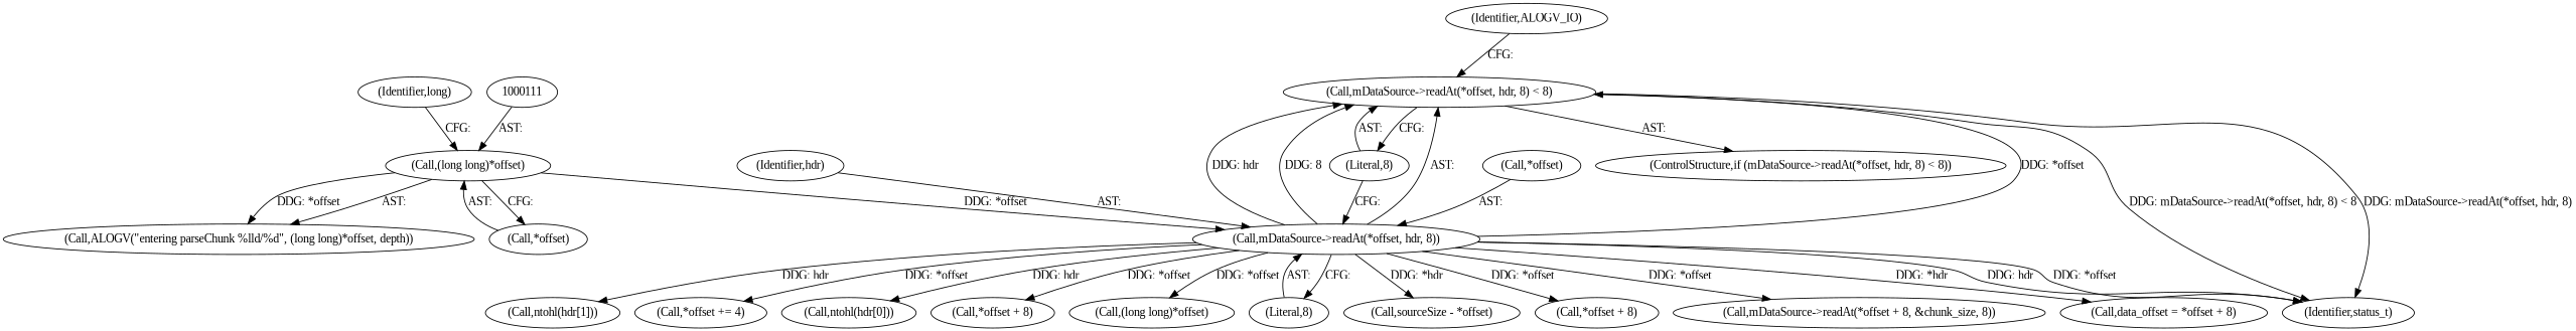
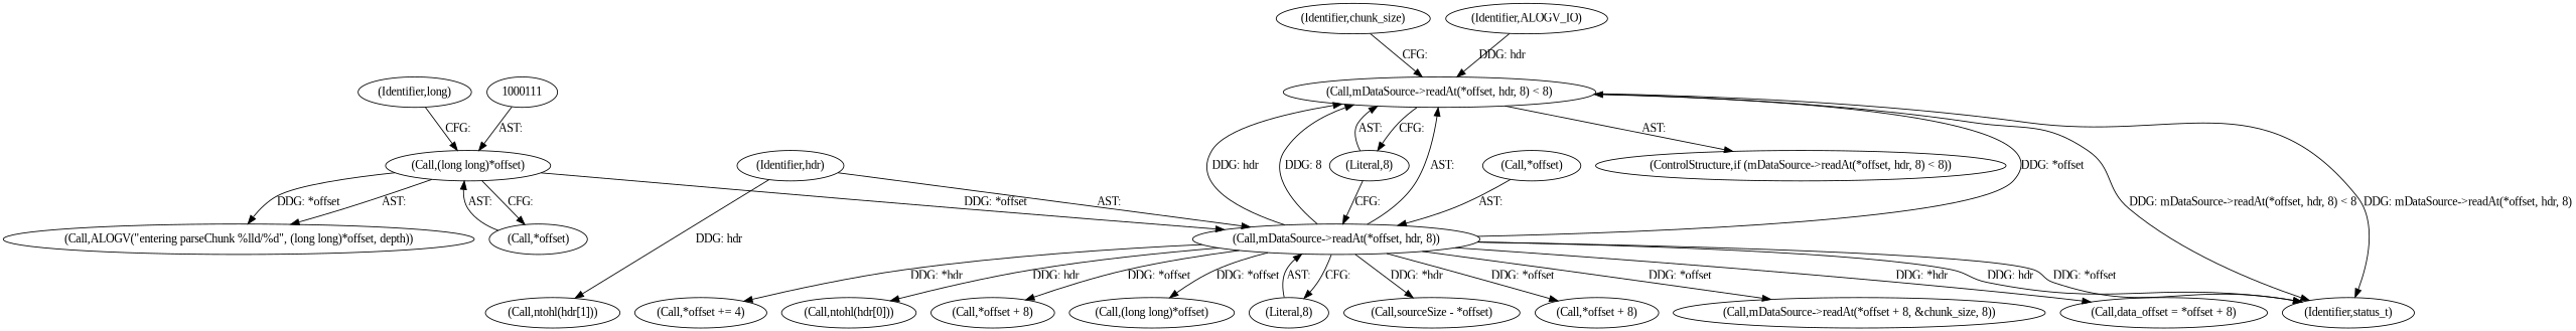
  digraph {
    fontname="Liberation Serif"
    node [fontname="Liberation Serif"]
    edge [fontname="Liberation Serif"]
    n1 [label="(Call,mDataSource->readAt(*offset, hdr, 8) < 8)"]
    n2 [label="(ControlStructure,if (mDataSource->readAt(*offset, hdr, 8) < 8))"]
    n3 [label="(Identifier,status_t)"]
    n4 [label="(Literal,8)"]
    n5 [label="(Call,mDataSource->readAt(*offset, hdr, 8))"]
    n6 [label="(Call,*offset + 8)"]
    n7 [label="(Call,ntohl(hdr[1]))"]
    n8 [label="(Call,mDataSource->readAt(*offset + 8, &chunk_size, 8))"]
    n9 [label="(Call,data_offset = *offset + 8)"]
    n10 [label="(Call,*offset += 4)"]
    n11 [label="(Call,ntohl(hdr[0]))"]
    n12 [label="(Call,*offset + 8)"]
    n13 [label="(Call,(long long)*offset)"]
    n14 [label="(Literal,8)"]
    n15 [label="(Call,sourceSize - *offset)"]
    n16 [label="(Call,(long long)*offset)"]
    n17 [label="(Call,ALOGV(\"entering parseChunk %lld/%d\", (long long)*offset, depth))"]
    n18 [label="(Call,*offset)"]
    n19 [label="(Identifier,long)"]
    n20 [label="(Call,*offset)"]
+   n21 [label="(Identifier,chunk_size)"]
    n22 [label="(Identifier,ALOGV_IO)"]
    n23 [label="(Identifier,hdr)"]
    1000111
    n1 -> n2 [label="AST: "]
    n1 -> n3 [label="DDG: mDataSource->readAt(*offset, hdr, 8) < 8"]
    n1 -> n3 [label="DDG: mDataSource->readAt(*offset, hdr, 8)"]
    n1 -> n4 [label="CFG: "]
    n4 -> n1 [label="AST: "]
    n4 -> n5 [label="CFG: "]
    n5 -> n1 [label="AST: "]
    n5 -> n1 [label="DDG: *offset"]
    n5 -> n1 [label="DDG: hdr"]
    n5 -> n1 [label="DDG: 8"]
    n5 -> n3 [label="DDG: hdr"]
    n5 -> n3 [label="DDG: *offset"]
    n5 -> n6 [label="DDG: *offset"]
-   n5 -> n7 [label="DDG: hdr"]
+   n23 -> n7 [label="DDG: hdr"]
    n5 -> n8 [label="DDG: *offset"]
    n5 -> n9 [label="DDG: *hdr"]
-   n5 -> n10 [label="DDG: *offset"]
+   n5 -> n10 [label="DDG: *hdr"]
    n5 -> n11 [label="DDG: hdr"]
    n5 -> n12 [label="DDG: *offset"]
    n5 -> n13 [label="DDG: *offset"]
    n5 -> n14 [label="CFG: "]
    n5 -> n15 [label="DDG: *hdr"]
    n14 -> n5 [label="AST: "]
    n16 -> n5 [label="DDG: *offset"]
    n16 -> n17 [label="AST: "]
    n16 -> n17 [label="DDG: *offset"]
    n16 -> n18 [label="CFG: "]
    n18 -> n16 [label="AST: "]
    n19 -> n16 [label="CFG: "]
    n20 -> n5 [label="AST: "]
-   n22 -> n1 [label="CFG: "]
+   n21 -> n1 [label="CFG: "]
+   n22 -> n1 [label="DDG: hdr"]
    n23 -> n5 [label="AST: "]
    1000111 -> n16 [label="AST: "]
  }
